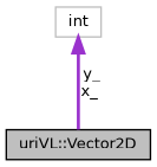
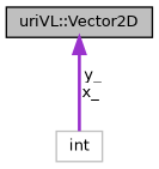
  digraph {
    node [fontname=Helvetica fontsize=10 shape=record style=filled]
    n1 [color=black fillcolor=grey75 fontcolor=black height=0.2 label="uriVL::Vector2D" width=0.4]
    n2 [color=grey75 fillcolor=white height=0.2 label=int width=0.4]
-   n2 -> n1 [color=darkorchid3 dir=back fontname=Helvetica fontsize=10 label=" y_\nx_" labelfontname=Helvetica labelfontsize=10 style=bold]
+   n1 -> n2 [color=darkorchid3 dir=back fontname=Helvetica fontsize=10 label=" y_\nx_" labelfontname=Helvetica labelfontsize=10 style=bold]
  }
